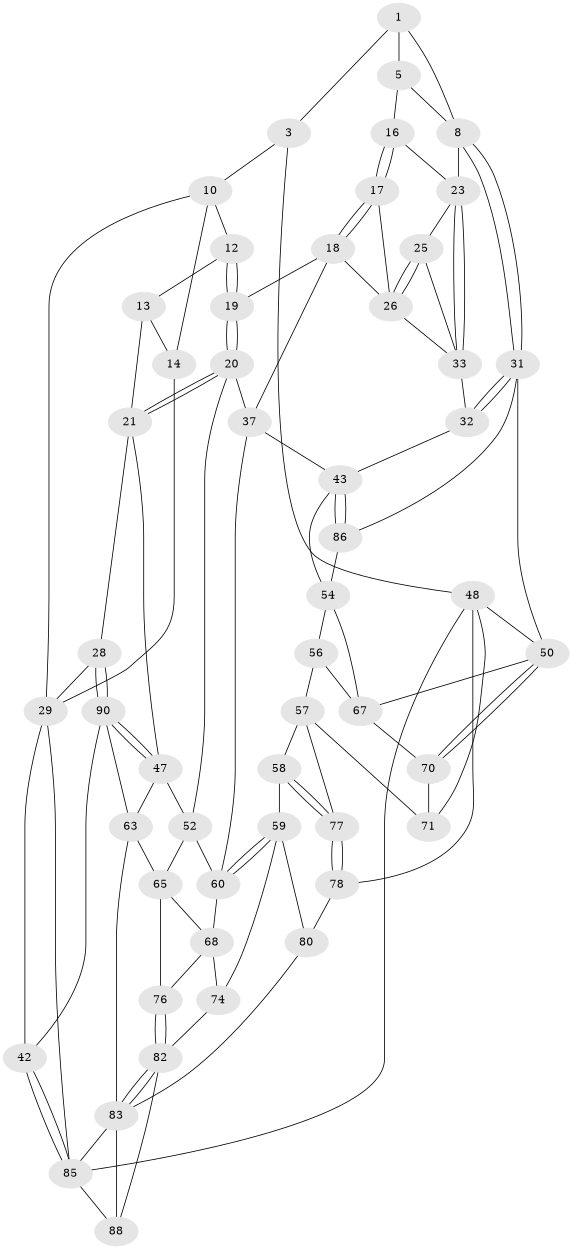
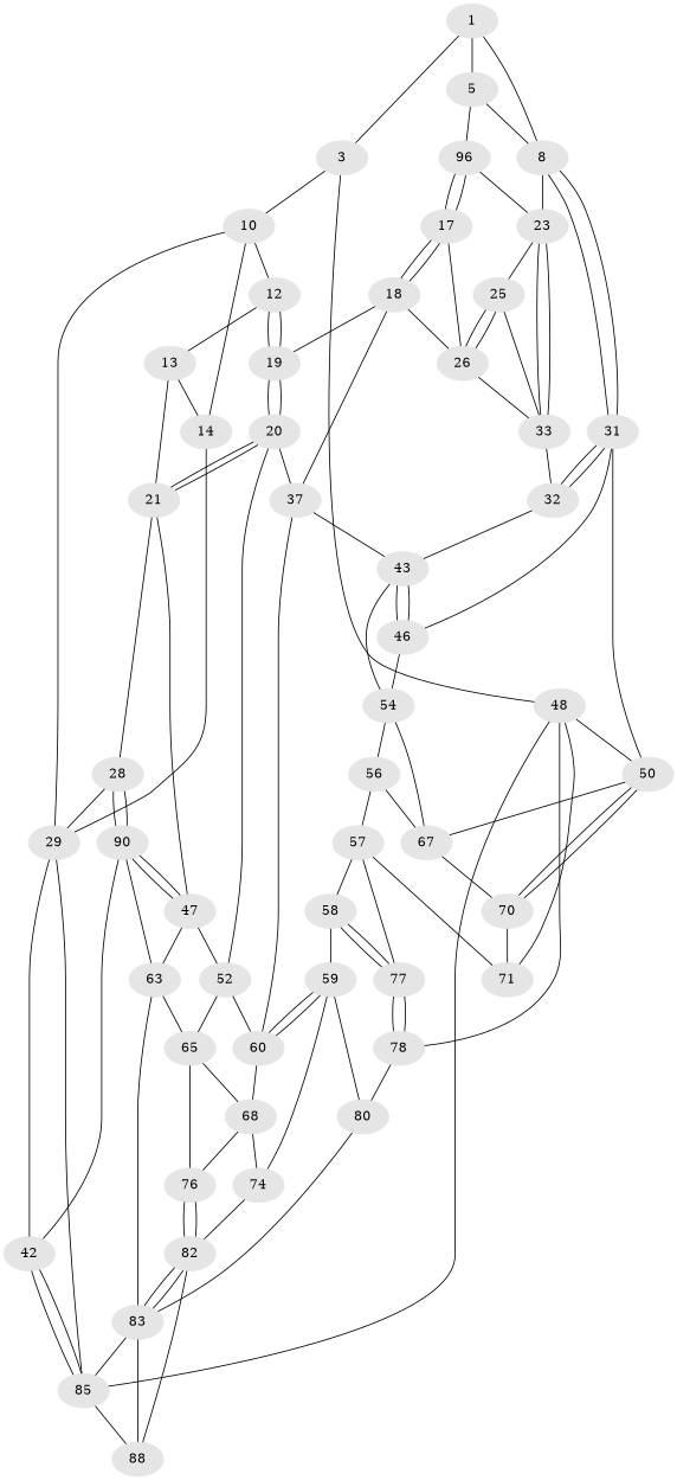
  graph {
    node [color=gray90 style=filled]
    1 [super="+2"]
    3 [super="+4"]
    5 [super="+6"]
    8 [super="+9"]
    10 [super="+11"]
    48 [super="+49"]
-   16
+   16 [label=96]
    23 [super="+24"]
    31 [super="+45"]
    12
    14 [super="+15"]
    29 [super="+34"]
    85 [super="+86"]
    50 [super="+51"]
    71
    78 [super="+79"]
    17
    25
    n19 [label=33 super="+33"]
    32
-   46 [label=86]
+   46
    13 [super="+22"]
    19
    42
    21 [super="+27"]
    20 [super="+39"]
    28
    47 [super="+53"]
    18 [super="+36"]
    26 [super="+35"]
    37 [super="+38"]
    43 [super="+44"]
    60 [super="+61"]
    52 [super="+62"]
    65 [super="+66"]
    n36 [label=90 super="+41"]
    63 [super="+64"]
    88 [super="+89"]
    54 [super="+55"]
    67 [super="+69"]
    70
    68 [super="+75"]
    83 [super="+84"]
    56
    80
    76
    57 [super="+72"]
    58
    77 [super="+81"]
    59 [super="+73"]
    74
    82 [super="+87"]
    1 -- 3
    1 -- 5
    1 -- 8
    3 -- 10
    3 -- 48
    5 -- 8
    5 -- 16
    8 -- 23
    8 -- 31
    8 -- 31
    10 -- 12
    10 -- 14
    10 -- 29
    48 -- 85
    48 -- 50
    48 -- 71
    48 -- 78
    16 -- 23
    16 -- 17
    16 -- 17
    23 -- 25
    23 -- n19
    23 -- n19
    31 -- 50
    31 -- 32
    31 -- 32
    31 -- 46
    12 -- 13
    12 -- 19
    12 -- 19
    14 -- 29
    29 -- 85
    29 -- 42
    85 -- 88
    50 -- 67
    50 -- 70
    50 -- 70
    78 -- 80
    17 -- 18
    17 -- 18
    17 -- 26
    25 -- n19
    25 -- 26
    25 -- 26
    n19 -- 32
    32 -- 43
    46 -- 54
    13 -- 14 [weight=2]
    13 -- 21
    19 -- 20
    19 -- 20
    42 -- 85
    42 -- 85
    21 -- 28
    21 -- 47
    20 -- 21
    20 -- 21
    20 -- 37
    20 -- 52
    28 -- 29
    28 -- n36
    28 -- n36
    47 -- 52
    47 -- 63
    18 -- 19
    18 -- 26
    18 -- 37
    26 -- n19
    37 -- 43
    37 -- 60
    43 -- 46
    43 -- 46
    43 -- 54
    60 -- 68
    52 -- 60
    52 -- 65
    65 -- 68
    65 -- 76
    n36 -- 42
    n36 -- 47
    n36 -- 47
    n36 -- 63
    63 -- 65
    63 -- 83
    54 -- 67
    54 -- 56
    67 -- 70
    70 -- 71
    68 -- 76
    68 -- 74
    83 -- 85
    83 -- 88
    56 -- 67
    56 -- 57
    80 -- 83
    76 -- 82
    76 -- 82
    57 -- 71
    57 -- 58
    57 -- 77
    58 -- 77
    58 -- 77
    58 -- 59
    77 -- 78 [weight=2]
    77 -- 78
    59 -- 60
    59 -- 60
    59 -- 80
    59 -- 74
    74 -- 82
    82 -- 88
    82 -- 83
    82 -- 83
  }
